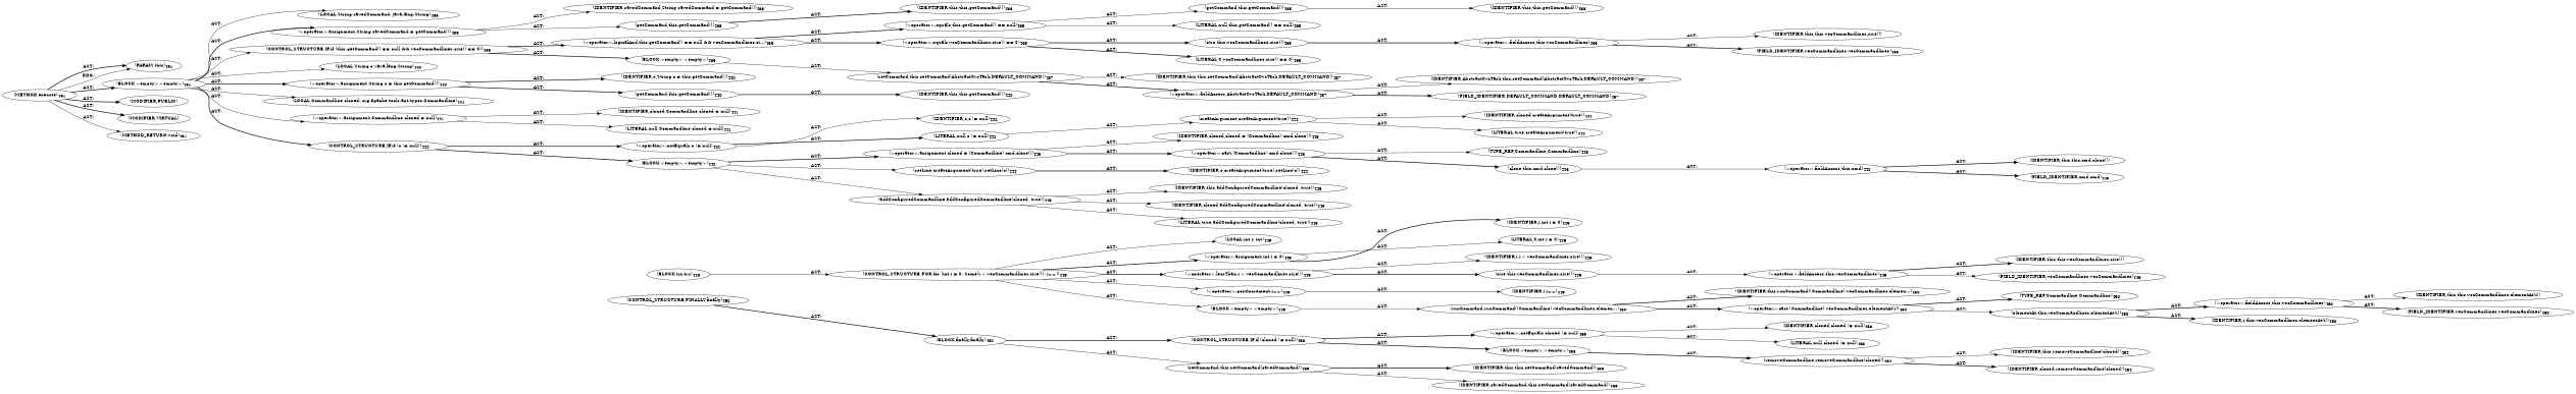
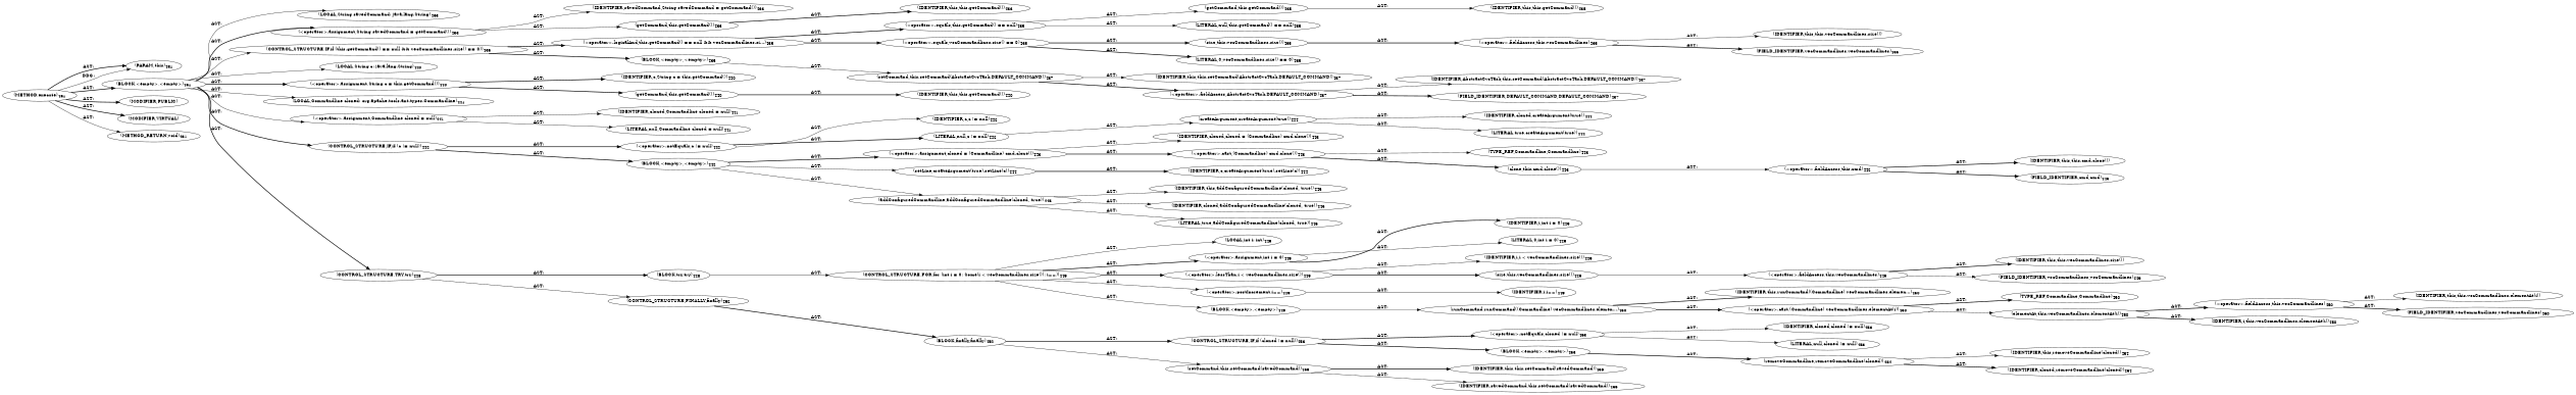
  digraph {
    rankdir=LR
    edge [style=bold]
    n1 [label=<(METHOD,execute)<SUB>431</SUB>>]
    n2 [label=<(PARAM,this)<SUB>431</SUB>>]
    n3 [label=<(BLOCK,&lt;empty&gt;,&lt;empty&gt;)<SUB>431</SUB>>]
    n4 [label=<(MODIFIER,PUBLIC)>]
    n5 [label=<(MODIFIER,VIRTUAL)>]
    n6 [label=<(METHOD_RETURN,void)<SUB>431</SUB>>]
    n7 [label=<(LOCAL,String savedCommand: java.lang.String)<SUB>433</SUB>>]
    n8 [label=<(&lt;operator&gt;.assignment,String savedCommand = getCommand())<SUB>433</SUB>>]
    n9 [label=<(CONTROL_STRUCTURE,IF,if (this.getCommand() == null &amp;&amp; vecCommandlines.size() == 0))<SUB>435</SUB>>]
    n10 [label=<(LOCAL,String c: java.lang.String)<SUB>440</SUB>>]
    n11 [label=<(&lt;operator&gt;.assignment,String c = this.getCommand())<SUB>440</SUB>>]
    n12 [label=<(LOCAL,Commandline cloned: org.apache.tools.ant.types.Commandline)<SUB>441</SUB>>]
    n13 [label=<(&lt;operator&gt;.assignment,Commandline cloned = null)<SUB>441</SUB>>]
    n14 [label=<(CONTROL_STRUCTURE,IF,if (c != null))<SUB>442</SUB>>]
+   n15 [label=<(CONTROL_STRUCTURE,TRY,try)<SUB>448</SUB>>]
    n16 [label=<(IDENTIFIER,savedCommand,String savedCommand = getCommand())<SUB>433</SUB>>]
    n17 [label=<(getCommand,this.getCommand())<SUB>433</SUB>>]
    n18 [label=<(&lt;operator&gt;.logicalAnd,this.getCommand() == null &amp;&amp; vecCommandlines.si...)<SUB>435</SUB>>]
    n19 [label=<(BLOCK,&lt;empty&gt;,&lt;empty&gt;)<SUB>435</SUB>>]
    n20 [label=<(IDENTIFIER,c,String c = this.getCommand())<SUB>440</SUB>>]
    n21 [label=<(getCommand,this.getCommand())<SUB>440</SUB>>]
    n22 [label=<(IDENTIFIER,cloned,Commandline cloned = null)<SUB>441</SUB>>]
    n23 [label=<(LITERAL,null,Commandline cloned = null)<SUB>441</SUB>>]
    n24 [label=<(&lt;operator&gt;.notEquals,c != null)<SUB>442</SUB>>]
    n25 [label=<(BLOCK,&lt;empty&gt;,&lt;empty&gt;)<SUB>442</SUB>>]
    n26 [label=<(BLOCK,try,try)<SUB>448</SUB>>]
    n27 [label=<(CONTROL_STRUCTURE,FINALLY,finally)<SUB>452</SUB>>]
    n28 [label=<(IDENTIFIER,this,this.getCommand())<SUB>433</SUB>>]
    n29 [label=<(&lt;operator&gt;.equals,this.getCommand() == null)<SUB>435</SUB>>]
    n30 [label=<(&lt;operator&gt;.equals,vecCommandlines.size() == 0)<SUB>435</SUB>>]
    n31 [label=<(setCommand,this.setCommand(AbstractCvsTask.DEFAULT_COMMAND))<SUB>437</SUB>>]
    n32 [label=<(getCommand,this.getCommand())<SUB>435</SUB>>]
    n33 [label=<(LITERAL,null,this.getCommand() == null)<SUB>435</SUB>>]
    n34 [label=<(size,this.vecCommandlines.size())<SUB>435</SUB>>]
    n35 [label=<(LITERAL,0,vecCommandlines.size() == 0)<SUB>435</SUB>>]
    n36 [label=<(IDENTIFIER,this,this.getCommand())<SUB>435</SUB>>]
    n37 [label=<(&lt;operator&gt;.fieldAccess,this.vecCommandlines)<SUB>435</SUB>>]
    n38 [label=<(IDENTIFIER,this,this.vecCommandlines.size())>]
    n39 [label=<(FIELD_IDENTIFIER,vecCommandlines,vecCommandlines)<SUB>435</SUB>>]
    n40 [label=<(IDENTIFIER,this,this.setCommand(AbstractCvsTask.DEFAULT_COMMAND))<SUB>437</SUB>>]
    n41 [label=<(&lt;operator&gt;.fieldAccess,AbstractCvsTask.DEFAULT_COMMAND)<SUB>437</SUB>>]
    n42 [label=<(IDENTIFIER,AbstractCvsTask,this.setCommand(AbstractCvsTask.DEFAULT_COMMAND))<SUB>437</SUB>>]
    n43 [label=<(FIELD_IDENTIFIER,DEFAULT_COMMAND,DEFAULT_COMMAND)<SUB>437</SUB>>]
    n44 [label=<(IDENTIFIER,this,this.getCommand())<SUB>440</SUB>>]
    n45 [label=<(IDENTIFIER,c,c != null)<SUB>442</SUB>>]
    n46 [label=<(LITERAL,null,c != null)<SUB>442</SUB>>]
    n47 [label=<(&lt;operator&gt;.assignment,cloned = (Commandline) cmd.clone())<SUB>443</SUB>>]
    n48 [label=<(setLine,createArgument(true).setLine(c))<SUB>444</SUB>>]
    n49 [label=<(addConfiguredCommandline,addConfiguredCommandline(cloned, true))<SUB>445</SUB>>]
    n50 [label=<(createArgument,createArgument(true))<SUB>444</SUB>>]
    n51 [label=<(IDENTIFIER,cloned,cloned = (Commandline) cmd.clone())<SUB>443</SUB>>]
    n52 [label=<(&lt;operator&gt;.cast,(Commandline) cmd.clone())<SUB>443</SUB>>]
    n53 [label=<(IDENTIFIER,c,createArgument(true).setLine(c))<SUB>444</SUB>>]
    n54 [label=<(IDENTIFIER,this,addConfiguredCommandline(cloned, true))<SUB>445</SUB>>]
    n55 [label=<(IDENTIFIER,cloned,addConfiguredCommandline(cloned, true))<SUB>445</SUB>>]
    n56 [label=<(LITERAL,true,addConfiguredCommandline(cloned, true))<SUB>445</SUB>>]
    n57 [label=<(TYPE_REF,Commandline,Commandline)<SUB>443</SUB>>]
    n58 [label=<(clone,this.cmd.clone())<SUB>443</SUB>>]
    n59 [label=<(&lt;operator&gt;.fieldAccess,this.cmd)<SUB>442</SUB>>]
    n60 [label=<(IDENTIFIER,this,this.cmd.clone())>]
    n61 [label=<(FIELD_IDENTIFIER,cmd,cmd)<SUB>443</SUB>>]
    n62 [label=<(IDENTIFIER,cloned,createArgument(true))<SUB>444</SUB>>]
    n63 [label=<(LITERAL,true,createArgument(true))<SUB>444</SUB>>]
    n64 [label=<(CONTROL_STRUCTURE,FOR,for (int i = 0; Some(i &lt; vecCommandlines.size()); i++))<SUB>449</SUB>>]
    n65 [label=<(BLOCK,finally,finally)<SUB>452</SUB>>]
    n66 [label=<(LOCAL,int i: int)<SUB>449</SUB>>]
    n67 [label=<(&lt;operator&gt;.assignment,int i = 0)<SUB>449</SUB>>]
    n68 [label=<(&lt;operator&gt;.lessThan,i &lt; vecCommandlines.size())<SUB>449</SUB>>]
    n69 [label=<(&lt;operator&gt;.postIncrement,i++)<SUB>449</SUB>>]
    n70 [label=<(BLOCK,&lt;empty&gt;,&lt;empty&gt;)<SUB>449</SUB>>]
    n71 [label=<(IDENTIFIER,i,int i = 0)<SUB>449</SUB>>]
    n72 [label=<(LITERAL,0,int i = 0)<SUB>449</SUB>>]
    n73 [label=<(IDENTIFIER,i,i &lt; vecCommandlines.size())<SUB>449</SUB>>]
    n74 [label=<(size,this.vecCommandlines.size())<SUB>449</SUB>>]
    n75 [label=<(IDENTIFIER,i,i++)<SUB>449</SUB>>]
    n76 [label=<(runCommand,runCommand((Commandline) vecCommandlines.elemen...)<SUB>450</SUB>>]
    n77 [label=<(&lt;operator&gt;.fieldAccess,this.vecCommandlines)<SUB>449</SUB>>]
    n78 [label=<(IDENTIFIER,this,this.vecCommandlines.size())>]
    n79 [label=<(FIELD_IDENTIFIER,vecCommandlines,vecCommandlines)<SUB>449</SUB>>]
    n80 [label=<(IDENTIFIER,this,runCommand((Commandline) vecCommandlines.elemen...)<SUB>450</SUB>>]
    n81 [label=<(&lt;operator&gt;.cast,(Commandline) vecCommandlines.elementAt(i))<SUB>450</SUB>>]
    n82 [label=<(TYPE_REF,Commandline,Commandline)<SUB>450</SUB>>]
    n83 [label=<(elementAt,this.vecCommandlines.elementAt(i))<SUB>450</SUB>>]
    n84 [label=<(&lt;operator&gt;.fieldAccess,this.vecCommandlines)<SUB>450</SUB>>]
    n85 [label=<(IDENTIFIER,i,this.vecCommandlines.elementAt(i))<SUB>450</SUB>>]
    n86 [label=<(IDENTIFIER,this,this.vecCommandlines.elementAt(i))>]
    n87 [label=<(FIELD_IDENTIFIER,vecCommandlines,vecCommandlines)<SUB>450</SUB>>]
    n88 [label=<(CONTROL_STRUCTURE,IF,if (cloned != null))<SUB>453</SUB>>]
    n89 [label=<(setCommand,this.setCommand(savedCommand))<SUB>456</SUB>>]
    n90 [label=<(&lt;operator&gt;.notEquals,cloned != null)<SUB>453</SUB>>]
    n91 [label=<(BLOCK,&lt;empty&gt;,&lt;empty&gt;)<SUB>453</SUB>>]
    n92 [label=<(IDENTIFIER,this,this.setCommand(savedCommand))<SUB>456</SUB>>]
    n93 [label=<(IDENTIFIER,savedCommand,this.setCommand(savedCommand))<SUB>456</SUB>>]
    n94 [label=<(IDENTIFIER,cloned,cloned != null)<SUB>453</SUB>>]
    n95 [label=<(LITERAL,null,cloned != null)<SUB>453</SUB>>]
    n96 [label=<(removeCommandline,removeCommandline(cloned))<SUB>454</SUB>>]
    n97 [label=<(IDENTIFIER,this,removeCommandline(cloned))<SUB>454</SUB>>]
    n98 [label=<(IDENTIFIER,cloned,removeCommandline(cloned))<SUB>454</SUB>>]
    n1 -> n2 [label="AST: "]
    n1 -> n2 [label="DDG: " style=solid]
    n1 -> n3 [label="AST: "]
    n1 -> n4 [label="AST: "]
    n1 -> n5 [label="AST: "]
    n1 -> n6 [label="AST: " style=solid]
    n3 -> n7 [label="AST: " style=solid]
    n3 -> n8 [label="AST: "]
    n3 -> n9 [label="AST: " style=solid]
    n3 -> n10 [label="AST: " style=solid]
    n3 -> n11 [label="AST: "]
    n3 -> n12 [label="AST: " style=solid]
    n3 -> n13 [label="AST: " style=solid]
    n3 -> n14 [label="AST: "]
+   n3 -> n15 [label="AST: "]
    n8 -> n16 [label="AST: " style=solid]
    n8 -> n17 [label="AST: " style=solid]
    n9 -> n18 [label="AST: "]
    n9 -> n19 [label="AST: "]
    n11 -> n20 [label="AST: "]
    n11 -> n21 [label="AST: "]
    n13 -> n22 [label="AST: " style=solid]
    n13 -> n23 [label="AST: " style=solid]
    n14 -> n24 [label="AST: "]
    n14 -> n25 [label="AST: "]
+   n15 -> n26 [label="AST: "]
+   n15 -> n27 [label="AST: " style=solid]
    n17 -> n28 [label="AST: "]
    n18 -> n29 [label="AST: "]
    n18 -> n30 [label="AST: "]
    n19 -> n31 [label="AST: " style=solid]
    n21 -> n44 [label="AST: "]
    n24 -> n45 [label="AST: " style=solid]
    n24 -> n46 [label="AST: "]
    n25 -> n47 [label="AST: "]
    n25 -> n48 [label="AST: " style=solid]
    n25 -> n49 [label="AST: " style=solid]
    n26 -> n64 [label="AST: " style=solid]
    n27 -> n65 [label="AST: "]
    n29 -> n32 [label="AST: " style=solid]
    n29 -> n33 [label="AST: " style=solid]
    n30 -> n34 [label="AST: "]
    n30 -> n35 [label="AST: "]
    n31 -> n40 [label="AST: " style=solid]
    n31 -> n41 [label="AST: "]
    n32 -> n36 [label="AST: " style=solid]
    n34 -> n37 [label="AST: "]
    n37 -> n38 [label="AST: " style=solid]
    n37 -> n39 [label="AST: "]
    n41 -> n42 [label="AST: " style=solid]
    n41 -> n43 [label="AST: "]
    n46 -> n50 [label="AST: " style=solid]
    n47 -> n51 [label="AST: " style=solid]
    n47 -> n52 [label="AST: "]
    n48 -> n53 [label="AST: "]
    n49 -> n54 [label="AST: " style=solid]
    n49 -> n55 [label="AST: " style=solid]
    n49 -> n56 [label="AST: " style=solid]
    n50 -> n62 [label="AST: " style=solid]
    n50 -> n63 [label="AST: " style=solid]
    n52 -> n57 [label="AST: " style=solid]
    n52 -> n58 [label="AST: "]
    n58 -> n59 [label="AST: " style=solid]
    n59 -> n60 [label="AST: "]
    n59 -> n61 [label="AST: "]
    n64 -> n66 [label="AST: " style=solid]
    n64 -> n67 [label="AST: "]
    n64 -> n68 [label="AST: "]
    n64 -> n69 [label="AST: " style=solid]
    n64 -> n70 [label="AST: " style=solid]
    n65 -> n88 [label="AST: "]
    n65 -> n89 [label="AST: " style=solid]
    n67 -> n71 [label="AST: "]
    n67 -> n72 [label="AST: " style=solid]
    n68 -> n73 [label="AST: " style=solid]
    n68 -> n74 [label="AST: "]
    n69 -> n75 [label="AST: " style=solid]
    n70 -> n76 [label="AST: " style=solid]
    n74 -> n77 [label="AST: " style=solid]
    n76 -> n80 [label="AST: "]
    n76 -> n81 [label="AST: "]
    n77 -> n78 [label="AST: "]
    n77 -> n79 [label="AST: " style=solid]
    n81 -> n82 [label="AST: "]
    n81 -> n83 [label="AST: " style=solid]
    n83 -> n84 [label="AST: "]
    n83 -> n85 [label="AST: "]
    n84 -> n86 [label="AST: " style=solid]
    n84 -> n87 [label="AST: "]
    n88 -> n90 [label="AST: "]
    n88 -> n91 [label="AST: "]
    n89 -> n92 [label="AST: "]
    n89 -> n93 [label="AST: " style=solid]
    n90 -> n94 [label="AST: " style=solid]
    n90 -> n95 [label="AST: " style=solid]
    n91 -> n96 [label="AST: "]
    n96 -> n97 [label="AST: " style=solid]
    n96 -> n98 [label="AST: "]
  }
